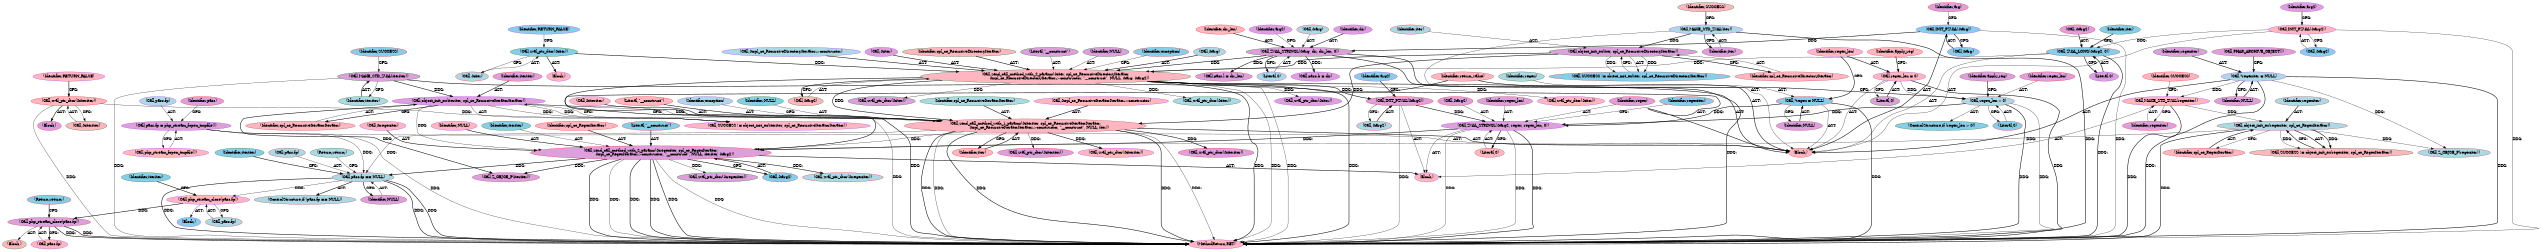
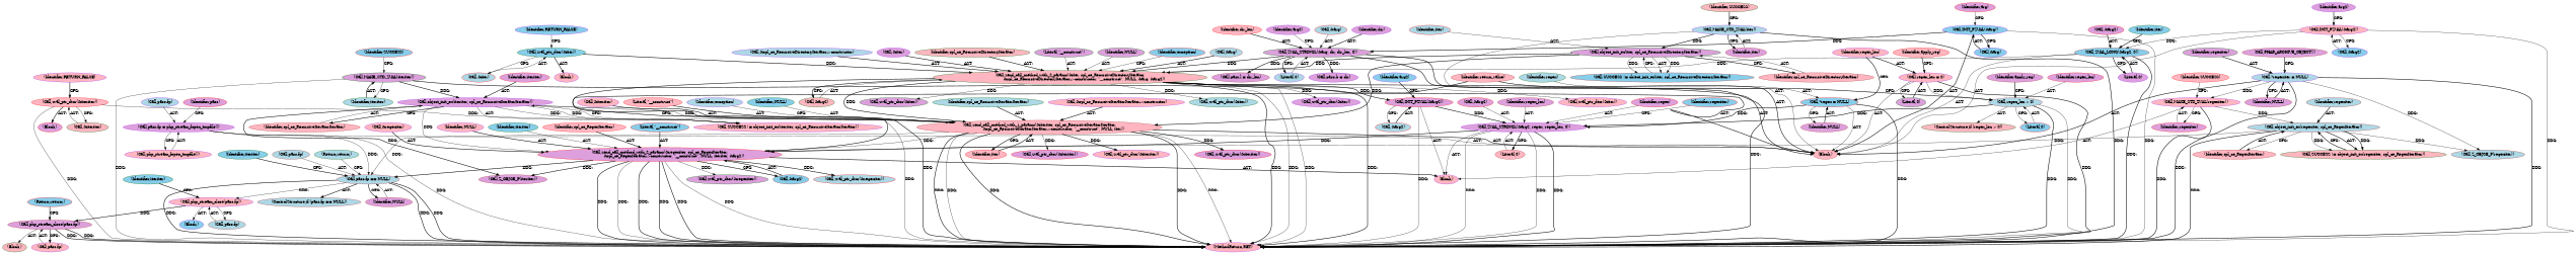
  digraph {
    node [color=purple fillcolor=plum style=filled]
    edge [style=bold]
    n1 [fillcolor=lightpink label="(Call,php_stream_close(pass.fp))"]
    n2 [color=brown label="(Call,php_stream_close(pass.fp))"]
    n3 [color=brown fillcolor=lightblue label="(Call,pass.fp)"]
    n4 [fillcolor=skyblue label="(Block,)"]
    n5 [fillcolor=lightpink label="(MethodReturn,RET)"]
    n6 [color=darkgreen fillcolor=lightpink label="(Block,)"]
    n7 [fillcolor=lightpink label="(Call,pass.fp)"]
    n8 [color=brown fillcolor=lightblue label="(Call,pass.fp == NULL)"]
    n9 [color=brown fillcolor=lightblue label="(ControlStructure,if (pass.fp == NULL))"]
    n10 [color=brown label="(Identifier,NULL)"]
    n11 [label="(Call,pass.fp = php_stream_fopen_tmpfile())"]
    n12 [color=brown fillcolor=lightpink label="(Block,)"]
    n13 [fillcolor=lightpink label="(Call,php_stream_fopen_tmpfile())"]
    n14 [color=brown fillcolor=lightpink label="(Call,zend_call_method_with_1_params(&iteriter, spl_ce_RecursiveIteratorIterator,\n                        &spl_ce_RecursiveIteratorIterator->constructor, \"__construct\", NULL, iter))"]
    n15 [color=red label="(Call,zend_call_method_with_2_params(&regexiter, spl_ce_RegexIterator,\n                        &spl_ce_RegexIterator->constructor, \"__construct\", NULL, iteriter, &arg2))"]
    n16 [color=red label="(Call,zval_ptr_dtor(&iteriter))"]
    n17 [color=red fillcolor=lightpink label="(Identifier,iter)"]
    n18 [color=red label="(Call,zval_ptr_dtor(&iteriter))"]
    n19 [fillcolor=lightpink label="(Call,zval_ptr_dtor(&iteriter))"]
    n20 [color=brown label="(Call,Z_OBJCE_P(iteriter))"]
    n21 [color=darkgreen label="(Call,zval_ptr_dtor(&regexiter))"]
    n22 [color=brown fillcolor=skyblue label="(Call,&arg2)"]
    n23 [color=red fillcolor=lightblue label="(Call,zval_ptr_dtor(&regexiter))"]
    n24 [fillcolor=lightpink label="(Block,)"]
    n25 [color=red fillcolor=lightpink label="(Call,zval_ptr_dtor(&iteriter))"]
    n26 [color=darkgreen fillcolor=lightpink label="(Call,&iteriter)"]
    n27 [color=red label="(Block,)"]
    n28 [label="(Call,object_init_ex(iteriter, spl_ce_RecursiveIteratorIterator))"]
    n29 [color=brown fillcolor=lightpink label="(Identifier,spl_ce_RecursiveIteratorIterator)"]
    n30 [fillcolor=lightpink label="(Call,SUCCESS != object_init_ex(iteriter, spl_ce_RecursiveIteratorIterator))"]
    n31 [color=darkgreen label="(Call,MAKE_STD_ZVAL(iteriter))"]
    n32 [color=darkgreen fillcolor=lightblue label="(Identifier,iteriter)"]
    n33 [color=darkgreen fillcolor=lightpink label="(Call,zend_call_method_with_2_params(&iter, spl_ce_RecursiveDirectoryIterator,\n                        &spl_ce_RecursiveDirectoryIterator->constructor, \"__construct\", NULL, &arg, &arg2))"]
    n34 [color=red label="(Call,INIT_PZVAL(&arg2))"]
    n35 [fillcolor=lightpink label="(Call,zval_ptr_dtor(&iter))"]
    n36 [color=darkgreen label="(Call,zval_ptr_dtor(&iter))"]
    n37 [color=darkgreen fillcolor=lightblue label="(Call,zval_ptr_dtor(&iter))"]
    n38 [color=darkgreen fillcolor=lightpink label="(Call,&arg2)"]
    n39 [label="(Call,zval_ptr_dtor(&iter))"]
    n40 [label="(Call,ZVAL_STRINGL(&arg2, regex, regex_len, 0))"]
    n41 [color=red fillcolor=lightblue label="(Call,&arg2)"]
    n42 [color=darkgreen fillcolor=skyblue label="(Call,zval_ptr_dtor(&iter))"]
    n43 [fillcolor=lightpink label="(Block,)"]
    n44 [color=red fillcolor=lightblue label="(Call,&iter)"]
    n45 [color=darkgreen label="(Call,object_init_ex(iter, spl_ce_RecursiveDirectoryIterator))"]
    n46 [color=brown fillcolor=lightpink label="(Identifier,spl_ce_RecursiveDirectoryIterator)"]
    n47 [color=brown fillcolor=skyblue label="(Call,SUCCESS != object_init_ex(iter, spl_ce_RecursiveDirectoryIterator))"]
    n48 [fillcolor=lightblue label="(Call,MAKE_STD_ZVAL(iter))"]
    n49 [color=brown label="(Identifier,iter)"]
    n50 [color=darkgreen label="(Call,ZVAL_STRINGL(&arg, dir, dir_len, 0))"]
    n51 [fillcolor=lightblue label="(Literal,0)"]
    n52 [color=brown label="(Call,pass.l = dir_len)"]
    n53 [label="(Call,pass.b = dir)"]
    n54 [fillcolor=skyblue label="(Call,INIT_PZVAL(&arg))"]
    n55 [fillcolor=skyblue label="(Call,&arg)"]
    n56 [color=brown fillcolor=skyblue label="(Call,ZVAL_LONG(&arg2, 0))"]
    n57 [label="(Literal,0)"]
    n58 [fillcolor=lightpink label="(Call,INIT_PZVAL(&arg2))"]
    n59 [fillcolor=skyblue label="(Call,&arg2)"]
    n60 [color=brown fillcolor=lightblue label="(Call,object_init_ex(regexiter, spl_ce_RegexIterator))"]
    n61 [color=brown fillcolor=lightpink label="(Identifier,spl_ce_RegexIterator)"]
    n62 [color=darkgreen fillcolor=lightpink label="(Call,SUCCESS != object_init_ex(regexiter, spl_ce_RegexIterator))"]
    n63 [color=brown fillcolor=lightblue label="(Call,Z_OBJCE_P(regexiter))"]
    n64 [fillcolor=lightpink label="(Call,MAKE_STD_ZVAL(regexiter))"]
    n65 [color=red label="(Identifier,regexiter)"]
    n66 [fillcolor=lightblue label="(Call,*regexiter = NULL)"]
    n67 [color=brown label="(Identifier,NULL)"]
    n68 [color=brown fillcolor=lightpink label="(Literal,0)"]
    n69 [color=red fillcolor=skyblue label="(Call,*regex = NULL)"]
    n70 [color=brown label="(Identifier,NULL)"]
    n71 [color=brown fillcolor=lightblue label="(Call,regex_len > 0)"]
    n72 [color=red fillcolor=skyblue label="(Literal,0)"]
-   n73 [color=darkgreen fillcolor=skyblue label="(ControlStructure,if (regex_len > 0))"]
+   n73 [color=darkgreen fillcolor=lightpink label="(ControlStructure,if (regex_len > 0))"]
    n74 [fillcolor=lightpink label="(Call,regex_len = 0)"]
    n75 [color=darkgreen label="(Literal,0)"]
    n76 [label="(Call,&iter)"]
    n77 [color=red fillcolor=lightpink label="(Identifier,SUCCESS)"]
    n78 [color=red fillcolor=lightpink label="(Identifier,spl_ce_RegexIterator)"]
    n79 [color=brown fillcolor=lightblue label="(Identifier,regexiter)"]
    n80 [color=brown label="(Identifier,regex_len)"]
    n81 [color=red label="(Identifier,regex)"]
    n82 [color=darkgreen fillcolor=lightpink label="(Identifier,spl_ce_RecursiveDirectoryIterator)"]
    n83 [fillcolor=lightpink label="(Call,&spl_ce_RecursiveIteratorIterator->constructor)"]
    n84 [color=red label="(Identifier,regex_len)"]
    n85 [label="(Identifier,arg2)"]
    n86 [color=darkgreen fillcolor=lightblue label="(Return,return;)"]
    n87 [color=red fillcolor=skyblue label="(Literal,\"__construct\")"]
    n88 [fillcolor=lightpink label="(Call,&iteriter)"]
    n89 [color=darkgreen label="(Literal,\"__construct\")"]
    n90 [color=darkgreen fillcolor=skyblue label="(Identifier,iteriter)"]
    n91 [fillcolor=lightblue label="(Call,pass.fp)"]
    n92 [color=red fillcolor=lightblue label="(Call,&arg)"]
    n93 [color=darkgreen label="(Identifier,NULL)"]
    n94 [color=darkgreen fillcolor=lightblue label="(Identifier,regex)"]
    n95 [color=red label="(Identifier,arg)"]
    n96 [fillcolor=skyblue label="(Identifier,arg2)"]
    n97 [color=darkgreen fillcolor=skyblue label="(Identifier,iter)"]
    n98 [color=red fillcolor=lightpink label="(Literal,\"__construct\")"]
    n99 [color=brown label="(Call,PHAR_ARCHIVE_OBJECT())"]
    n100 [color=red label="(Call,&arg2)"]
    n101 [color=darkgreen fillcolor=skyblue label="(Identifier,iteriter)"]
    n102 [color=red label="(Identifier,pass)"]
    n103 [color=darkgreen fillcolor=skyblue label="(Identifier,iteriter)"]
    n104 [color=red fillcolor=lightpink label="(Identifier,apply_reg)"]
    n105 [color=brown fillcolor=lightpink label="(Identifier,return_value)"]
    n106 [fillcolor=lightpink label="(Call,&regexiter)"]
    n107 [color=red fillcolor=lightblue label="(Identifier,iter)"]
    n108 [fillcolor=lightpink label="(Identifier,regex_len)"]
    n109 [label="(Identifier,dir)"]
    n110 [color=red fillcolor=lightpink label="(Identifier,dir_len)"]
    n111 [color=red label="(Identifier,iteriter)"]
    n112 [fillcolor=lightpink label="(Identifier,RETURN_FALSE)"]
    n113 [color=darkgreen fillcolor=lightpink label="(Identifier,SUCCESS)"]
    n114 [color=brown fillcolor=lightblue label="(Call,pass.fp)"]
    n115 [fillcolor=lightblue label="(Identifier,exception)"]
    n116 [color=brown label="(Identifier,apply_reg)"]
    n117 [color=red fillcolor=skyblue label="(Return,return;)"]
    n118 [color=red fillcolor=skyblue label="(Identifier,exception)"]
    n119 [fillcolor=skyblue label="(Identifier,RETURN_FALSE)"]
    n120 [color=red fillcolor=skyblue label="(Identifier,SUCCESS)"]
    n121 [color=darkgreen fillcolor=skyblue label="(Identifier,NULL)"]
    n122 [color=brown fillcolor=lightblue label="(Call,&arg)"]
    n123 [color=red fillcolor=skyblue label="(Identifier,regexiter)"]
    n124 [fillcolor=lightblue label="(Call,&spl_ce_RecursiveDirectoryIterator->constructor)"]
    n125 [color=darkgreen label="(Identifier,regexiter)"]
    n126 [color=red label="(Call,&arg2)"]
    n127 [fillcolor=lightpink label="(Identifier,NULL)"]
    n128 [label="(Identifier,arg2)"]
    n129 [color=darkgreen fillcolor=lightblue label="(Identifier,spl_ce_RecursiveIteratorIterator)"]
    n1 -> n2 [label="DDG: "]
    n1 -> n3 [label="CFG: " style=solid]
    n1 -> n4 [label="AST: " style=solid]
    n2 -> n5 [label="DDG: "]
    n2 -> n5 [label="DDG: "]
    n2 -> n6 [label="AST: " style=solid]
    n2 -> n7 [label="CFG: "]
    n3 -> n1 [label="AST: " style=solid]
    n7 -> n2 [label="AST: " style=solid]
    n8 -> n1 [label="DDG: " style=solid]
    n8 -> n5 [label="DDG: "]
    n8 -> n5 [label="DDG: "]
    n8 -> n5 [label="DDG: "]
    n8 -> n9 [label="AST: "]
    n8 -> n10 [label="CFG: "]
    n10 -> n8 [label="AST: " style=solid]
    n11 -> n5 [label="DDG: " style=solid]
    n11 -> n8 [label="DDG: " style=solid]
    n11 -> n12 [label="AST: " style=solid]
    n11 -> n13 [label="CFG: " style=solid]
    n13 -> n11 [label="AST: " style=solid]
    n14 -> n5 [label="DDG: " style=solid]
    n14 -> n5 [label="DDG: "]
    n14 -> n5 [label="DDG: "]
    n14 -> n5 [label="DDG: " style=solid]
    n14 -> n5 [label="DDG: "]
    n14 -> n8 [label="DDG: " style=solid]
    n14 -> n12 [label="AST: "]
    n14 -> n15 [label="DDG: " style=solid]
    n14 -> n16 [label="DDG: "]
    n14 -> n17 [label="CFG: "]
    n14 -> n18 [label="DDG: " style=solid]
    n14 -> n19 [label="DDG: "]
    n15 -> n5 [label="DDG: "]
    n15 -> n5 [label="DDG: "]
    n15 -> n5 [label="DDG: "]
    n15 -> n5 [label="DDG: " style=solid]
    n15 -> n5 [label="DDG: "]
    n15 -> n5 [label="DDG: " style=solid]
    n15 -> n8 [label="DDG: "]
    n15 -> n20 [label="DDG: "]
    n15 -> n21 [label="DDG: " style=solid]
    n15 -> n22 [label="CFG: "]
    n15 -> n23 [label="DDG: "]
    n15 -> n24 [label="AST: "]
    n17 -> n14 [label="AST: "]
    n22 -> n15 [label="AST: "]
    n25 -> n5 [label="DDG: " style=solid]
    n25 -> n14 [label="DDG: " style=solid]
    n25 -> n26 [label="CFG: " style=solid]
    n25 -> n27 [label="AST: "]
    n26 -> n25 [label="AST: " style=solid]
    n28 -> n5 [label="DDG: " style=solid]
    n28 -> n14 [label="DDG: " style=solid]
    n28 -> n15 [label="DDG: " style=solid]
    n28 -> n20 [label="DDG: "]
    n28 -> n29 [label="CFG: "]
    n28 -> n30 [label="AST: " style=solid]
    n28 -> n30 [label="DDG: " style=solid]
    n28 -> n30 [label="DDG: " style=solid]
    n29 -> n28 [label="AST: " style=solid]
    n30 -> n28 [label="CFG: " style=solid]
    n31 -> n5 [label="DDG: " style=solid]
    n31 -> n12 [label="AST: "]
    n31 -> n28 [label="DDG: "]
    n31 -> n32 [label="CFG: " style=solid]
    n32 -> n31 [label="AST: "]
    n33 -> n5 [label="DDG: " style=solid]
    n33 -> n5 [label="DDG: "]
    n33 -> n5 [label="DDG: "]
    n33 -> n5 [label="DDG: "]
    n33 -> n5 [label="DDG: " style=solid]
    n33 -> n12 [label="AST: "]
    n33 -> n14 [label="DDG: "]
    n33 -> n34 [label="DDG: "]
    n33 -> n35 [label="DDG: " style=solid]
    n33 -> n36 [label="DDG: " style=solid]
    n33 -> n37 [label="DDG: " style=solid]
    n33 -> n38 [label="CFG: "]
    n33 -> n39 [label="DDG: " style=solid]
    n34 -> n5 [label="DDG: " style=solid]
    n34 -> n24 [label="AST: " style=solid]
    n34 -> n40 [label="DDG: "]
    n34 -> n41 [label="CFG: " style=solid]
    n38 -> n33 [label="AST: " style=solid]
    n40 -> n5 [label="DDG: " style=solid]
    n40 -> n5 [label="DDG: " style=solid]
    n40 -> n5 [label="DDG: "]
    n40 -> n15 [label="DDG: "]
    n40 -> n24 [label="AST: " style=solid]
    n40 -> n68 [label="CFG: "]
    n41 -> n34 [label="AST: "]
    n42 -> n33 [label="DDG: "]
    n42 -> n43 [label="AST: "]
    n42 -> n44 [label="CFG: " style=solid]
    n44 -> n42 [label="AST: " style=solid]
    n45 -> n14 [label="DDG: "]
    n45 -> n33 [label="DDG: "]
    n45 -> n46 [label="CFG: "]
    n45 -> n47 [label="AST: " style=solid]
    n45 -> n47 [label="DDG: " style=solid]
    n45 -> n47 [label="DDG: " style=solid]
    n46 -> n45 [label="AST: " style=solid]
    n47 -> n45 [label="CFG: " style=solid]
    n48 -> n5 [label="DDG: "]
    n48 -> n12 [label="AST: " style=solid]
    n48 -> n45 [label="DDG: "]
    n48 -> n49 [label="CFG: "]
    n49 -> n48 [label="AST: " style=solid]
    n50 -> n5 [label="DDG: "]
    n50 -> n12 [label="AST: "]
    n50 -> n33 [label="DDG: "]
    n50 -> n51 [label="CFG: "]
    n50 -> n52 [label="DDG: "]
    n50 -> n53 [label="DDG: "]
    n51 -> n50 [label="AST: " style=solid]
    n54 -> n5 [label="DDG: " style=solid]
    n54 -> n12 [label="AST: "]
    n54 -> n50 [label="DDG: "]
    n54 -> n55 [label="CFG: "]
    n55 -> n54 [label="AST: "]
    n56 -> n5 [label="DDG: "]
    n56 -> n12 [label="AST: " style=solid]
    n56 -> n33 [label="DDG: " style=solid]
    n56 -> n57 [label="CFG: "]
    n57 -> n56 [label="AST: "]
    n58 -> n5 [label="DDG: " style=solid]
    n58 -> n12 [label="AST: " style=solid]
    n58 -> n56 [label="DDG: " style=solid]
    n58 -> n59 [label="CFG: " style=solid]
    n59 -> n58 [label="AST: " style=solid]
    n60 -> n5 [label="DDG: "]
    n60 -> n15 [label="DDG: " style=solid]
    n60 -> n61 [label="CFG: " style=solid]
    n60 -> n62 [label="AST: "]
    n60 -> n62 [label="DDG: "]
    n60 -> n62 [label="DDG: " style=solid]
    n60 -> n63 [label="DDG: " style=solid]
    n61 -> n60 [label="AST: "]
    n62 -> n60 [label="CFG: "]
    n64 -> n5 [label="DDG: "]
    n64 -> n24 [label="AST: " style=solid]
    n64 -> n60 [label="DDG: " style=solid]
    n64 -> n65 [label="CFG: " style=solid]
    n65 -> n64 [label="AST: " style=solid]
    n66 -> n5 [label="DDG: "]
    n66 -> n5 [label="DDG: "]
    n66 -> n12 [label="AST: "]
    n66 -> n63 [label="DDG: " style=solid]
    n66 -> n64 [label="DDG: " style=solid]
    n66 -> n67 [label="CFG: "]
    n67 -> n66 [label="AST: "]
    n68 -> n40 [label="AST: " style=solid]
    n69 -> n5 [label="DDG: "]
    n69 -> n12 [label="AST: " style=solid]
    n69 -> n40 [label="DDG: "]
    n69 -> n70 [label="CFG: " style=solid]
    n70 -> n69 [label="AST: "]
    n71 -> n5 [label="DDG: "]
    n71 -> n5 [label="DDG: " style=solid]
    n71 -> n40 [label="DDG: "]
    n71 -> n72 [label="CFG: " style=solid]
    n71 -> n73 [label="AST: " style=solid]
    n72 -> n71 [label="AST: " style=solid]
    n74 -> n5 [label="DDG: "]
    n74 -> n12 [label="AST: " style=solid]
    n74 -> n71 [label="DDG: " style=solid]
    n74 -> n75 [label="CFG: " style=solid]
    n75 -> n74 [label="AST: "]
    n76 -> n33 [label="AST: "]
    n77 -> n64 [label="CFG: " style=solid]
    n78 -> n15 [label="AST: "]
    n79 -> n60 [label="AST: "]
    n80 -> n40 [label="AST: " style=solid]
    n81 -> n40 [label="AST: " style=solid]
    n82 -> n33 [label="AST: "]
    n83 -> n14 [label="AST: "]
    n84 -> n71 [label="AST: " style=solid]
    n85 -> n50 [label="CFG: " style=solid]
    n86 -> n8 [label="CFG: " style=solid]
    n87 -> n15 [label="AST: "]
    n88 -> n14 [label="AST: "]
    n89 -> n33 [label="AST: " style=solid]
    n90 -> n1 [label="CFG: "]
    n91 -> n11 [label="AST: " style=solid]
    n92 -> n50 [label="AST: " style=solid]
    n93 -> n33 [label="AST: " style=solid]
    n94 -> n69 [label="AST: " style=solid]
    n95 -> n54 [label="CFG: " style=solid]
    n96 -> n34 [label="CFG: "]
    n97 -> n56 [label="CFG: "]
    n98 -> n14 [label="AST: "]
    n99 -> n66 [label="CFG: "]
    n100 -> n56 [label="AST: "]
    n101 -> n15 [label="AST: " style=solid]
    n102 -> n11 [label="CFG: " style=solid]
    n103 -> n8 [label="CFG: "]
    n104 -> n74 [label="CFG: "]
    n105 -> n15 [label="CFG: "]
    n105 -> n71 [label="CFG: "]
    n106 -> n15 [label="AST: "]
    n107 -> n45 [label="AST: " style=solid]
    n108 -> n69 [label="CFG: "]
    n108 -> n74 [label="AST: "]
    n109 -> n50 [label="AST: "]
    n110 -> n50 [label="AST: "]
    n111 -> n28 [label="AST: "]
    n112 -> n25 [label="CFG: "]
    n113 -> n48 [label="CFG: "]
    n114 -> n8 [label="AST: " style=solid]
    n115 -> n14 [label="CFG: " style=solid]
    n116 -> n71 [label="CFG: "]
    n117 -> n2 [label="CFG: "]
    n118 -> n33 [label="CFG: " style=solid]
    n119 -> n42 [label="CFG: " style=solid]
    n120 -> n31 [label="CFG: " style=solid]
    n121 -> n14 [label="AST: " style=solid]
    n122 -> n33 [label="AST: "]
    n123 -> n40 [label="CFG: " style=solid]
    n124 -> n33 [label="AST: "]
    n125 -> n66 [label="AST: "]
    n126 -> n40 [label="AST: " style=solid]
    n127 -> n15 [label="AST: "]
    n128 -> n58 [label="CFG: "]
    n129 -> n14 [label="AST: "]
  }
